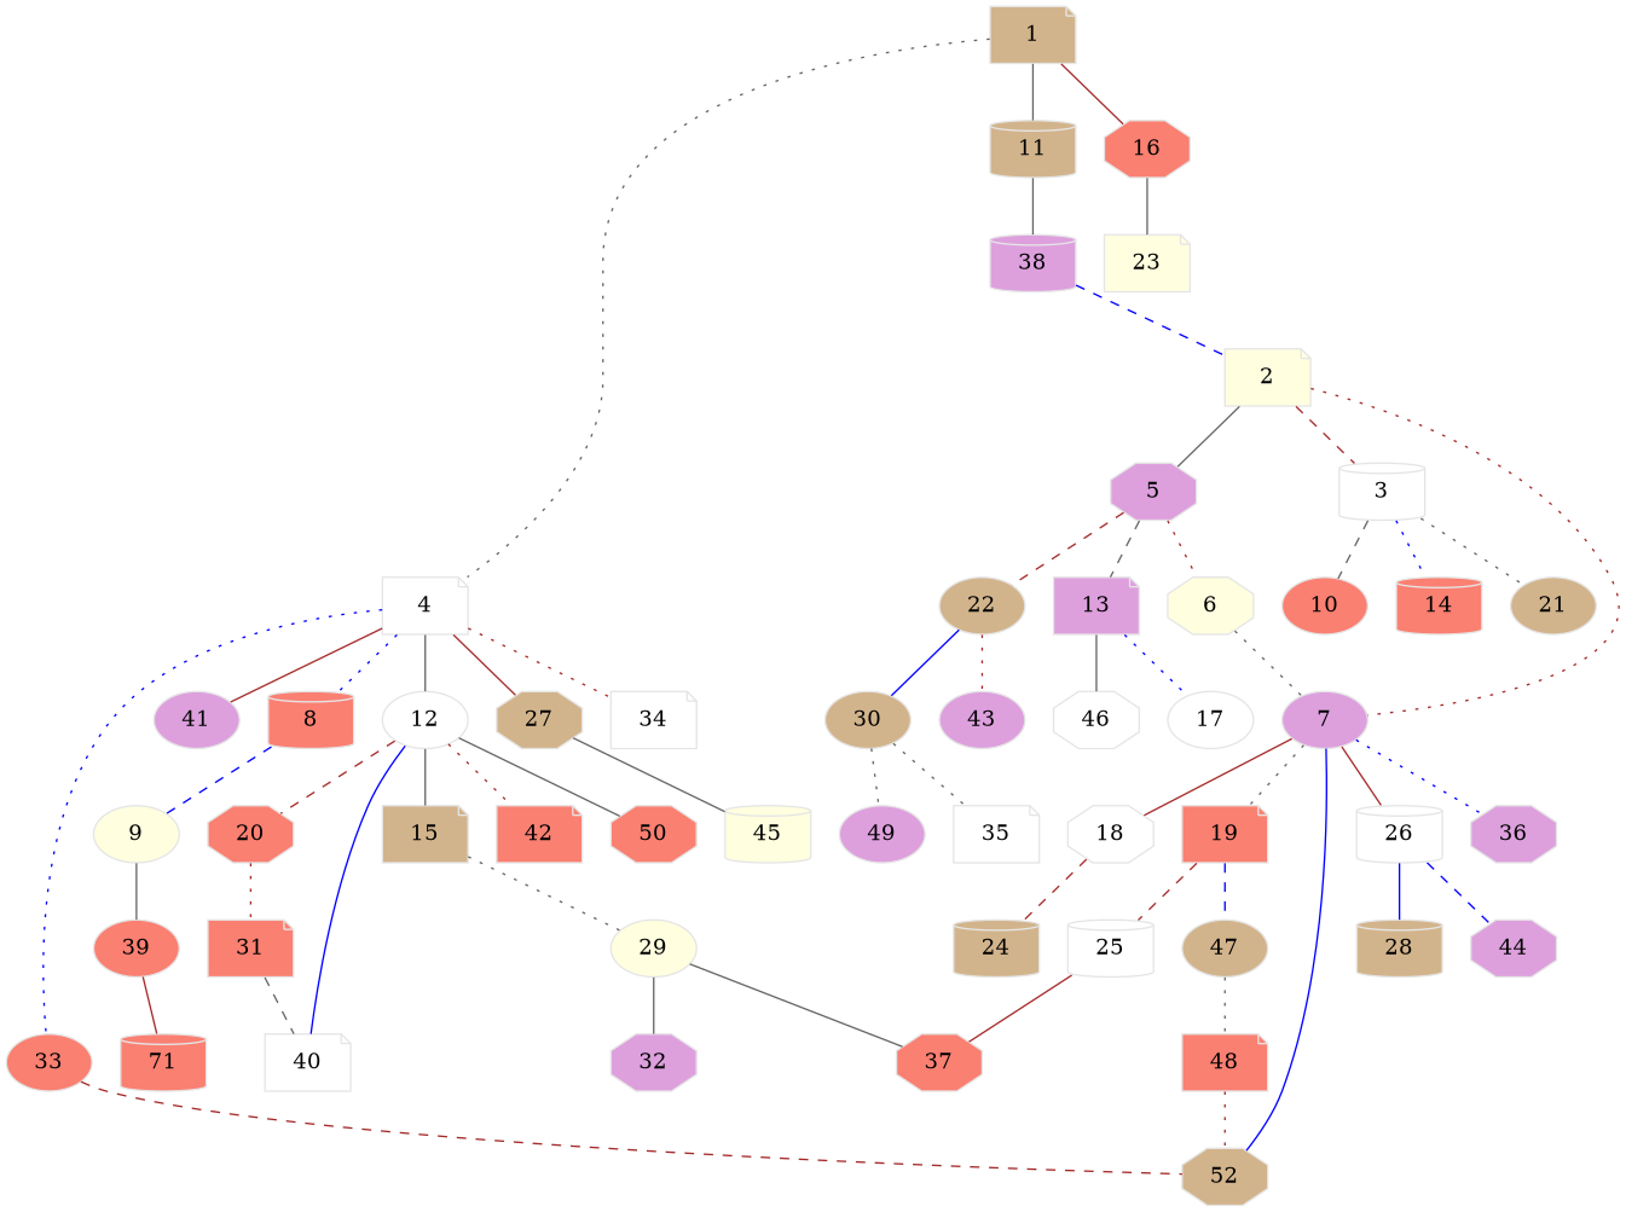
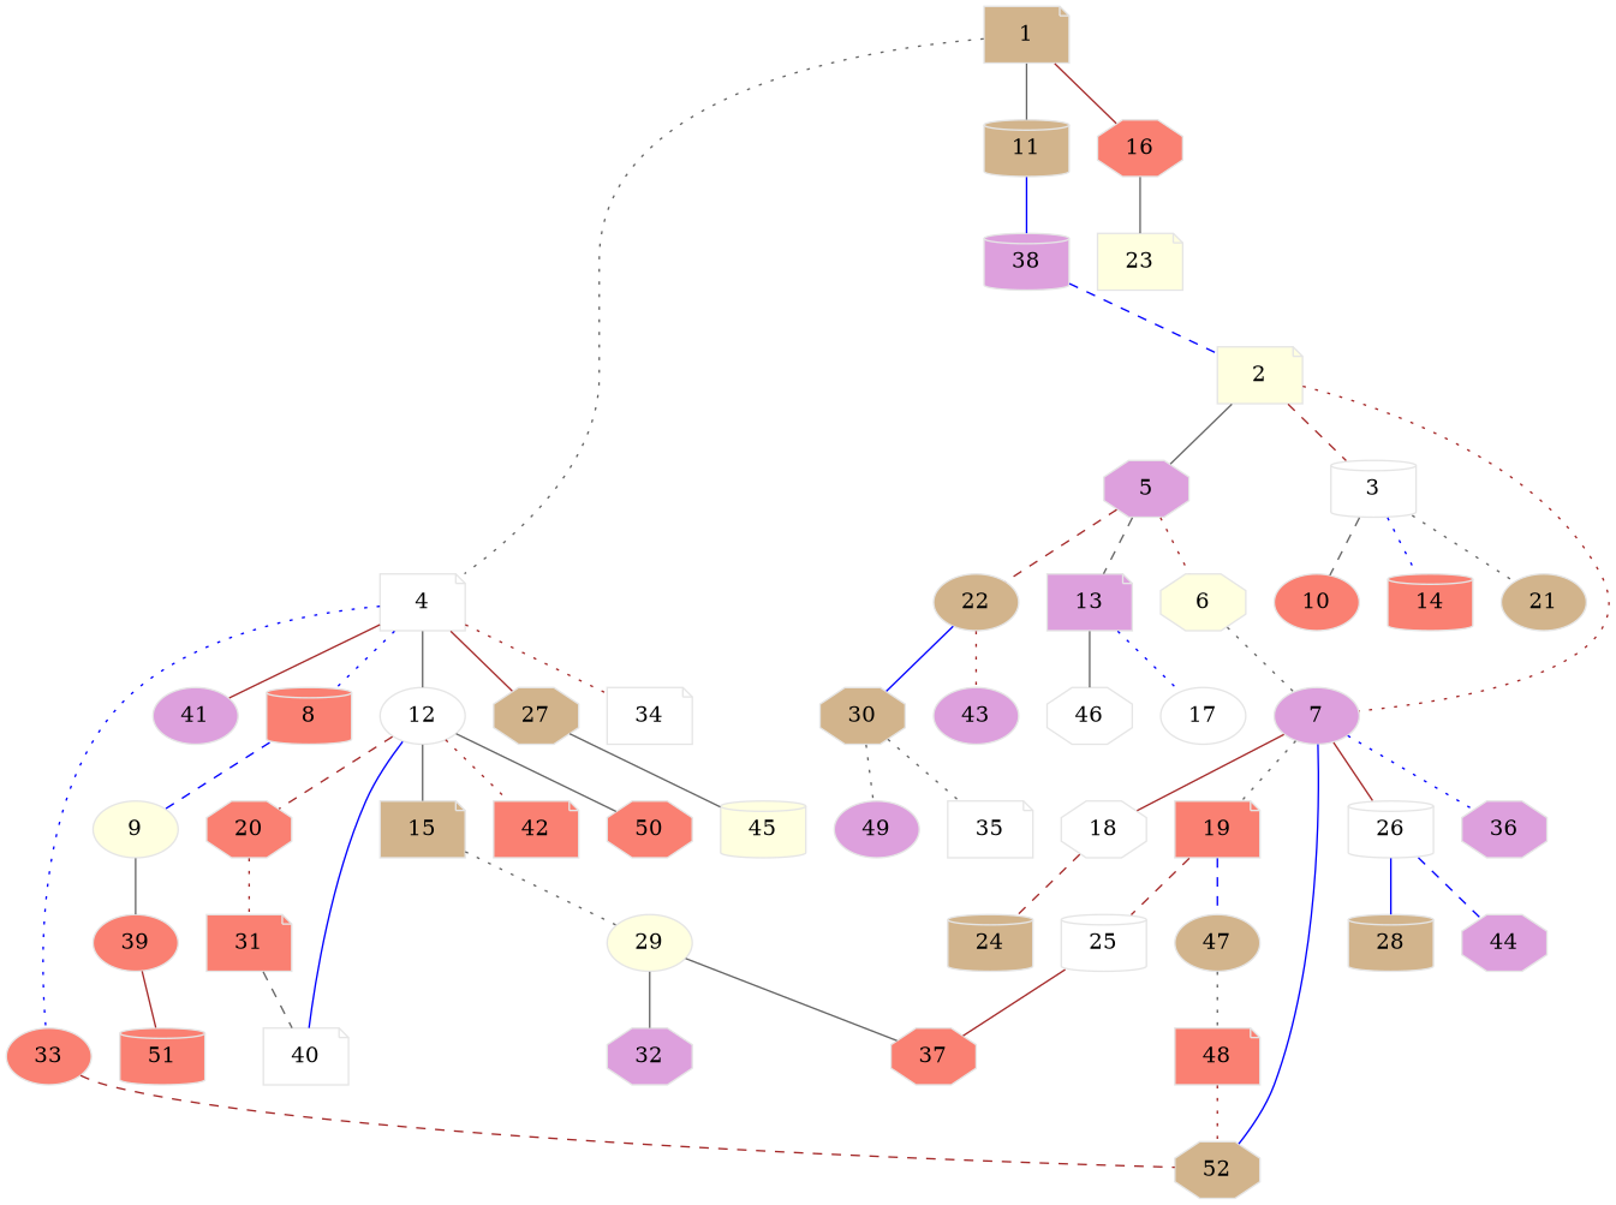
  graph {
    node [color=gray90 fillcolor=salmon shape=ellipse style=filled]
    edge [color=gray40 style=solid]
    1 [fillcolor=tan shape=note]
    4 [fillcolor=white shape=note]
    11 [fillcolor=tan shape=cylinder]
    16 [shape=octagon]
    2 [fillcolor=lightyellow shape=note]
    3 [fillcolor=white shape=cylinder]
    5 [fillcolor=plum shape=octagon]
    7 [fillcolor=plum]
    8 [shape=cylinder]
    12 [fillcolor=white]
    27 [fillcolor=tan shape=octagon]
    33
    34 [fillcolor=white shape=note]
    41 [fillcolor=plum]
    38 [fillcolor=plum shape=cylinder]
    23 [fillcolor=lightyellow shape=note]
    10
    14 [shape=cylinder]
    21 [fillcolor=tan]
    6 [fillcolor=lightyellow shape=octagon]
    13 [fillcolor=plum shape=note]
    22 [fillcolor=tan]
    18 [fillcolor=white shape=octagon]
    19 [shape=note]
    26 [fillcolor=white shape=cylinder]
    36 [fillcolor=plum shape=octagon]
    52 [fillcolor=tan shape=octagon]
    9 [fillcolor=lightyellow]
    15 [fillcolor=tan shape=note]
    20 [shape=octagon]
    40 [fillcolor=white shape=note]
    42 [shape=note]
    50 [shape=octagon]
    45 [fillcolor=lightyellow shape=cylinder]
    17 [fillcolor=white]
    46 [fillcolor=white shape=octagon]
-   30 [fillcolor=tan]
+   30 [fillcolor=tan shape=octagon]
    43 [fillcolor=plum]
    24 [fillcolor=tan shape=cylinder]
    25 [fillcolor=white shape=cylinder]
    47 [fillcolor=tan]
    28 [fillcolor=tan shape=cylinder]
    44 [fillcolor=plum shape=octagon]
    39
-   51 [shape=cylinder label=71]
+   51 [shape=cylinder]
    29 [fillcolor=lightyellow]
    31 [shape=note]
    37 [shape=octagon]
    32 [fillcolor=plum shape=octagon]
    48 [shape=note]
    35 [fillcolor=white shape=note]
    49 [fillcolor=plum]
    1 -- 4 [style=dotted]
    1 -- 11
    1 -- 16 [color=brown]
    4 -- 8 [color=blue style=dotted]
    4 -- 12
    4 -- 27 [color=brown]
    4 -- 33 [color=blue style=dotted]
    4 -- 34 [color=brown style=dotted]
    4 -- 41 [color=brown]
-   11 -- 38
+   11 -- 38 [color=blue]
    16 -- 23
    2 -- 3 [color=brown style=dashed]
    2 -- 5
    2 -- 7 [color=brown style=dotted]
    3 -- 10 [style=dashed]
    3 -- 14 [color=blue style=dotted]
    3 -- 21 [style=dotted]
    5 -- 6 [color=brown style=dotted]
    5 -- 13 [style=dashed]
    5 -- 22 [color=brown style=dashed]
    7 -- 18 [color=brown]
    7 -- 19 [style=dotted]
    7 -- 26 [color=brown]
    7 -- 36 [color=blue style=dotted]
    7 -- 52 [color=blue]
    8 -- 9 [color=blue style=dashed]
    12 -- 15
    12 -- 20 [color=brown style=dashed]
    12 -- 40 [color=blue]
    12 -- 42 [color=brown style=dotted]
    12 -- 50
    27 -- 45
    33 -- 52 [color=brown style=dashed]
    38 -- 2 [color=blue style=dashed]
    6 -- 7 [style=dotted]
    13 -- 17 [color=blue style=dotted]
    13 -- 46
    22 -- 30 [color=blue]
    22 -- 43 [color=brown style=dotted]
    18 -- 24 [color=brown style=dashed]
    19 -- 25 [color=brown style=dashed]
    19 -- 47 [color=blue style=dashed]
    26 -- 28 [color=blue]
    26 -- 44 [color=blue style=dashed]
    9 -- 39
    15 -- 29 [style=dotted]
    20 -- 31 [color=brown style=dotted]
    30 -- 35 [style=dotted]
    30 -- 49 [style=dotted]
    25 -- 37 [color=brown]
    47 -- 48 [style=dotted]
    39 -- 51 [color=brown]
    29 -- 37
    29 -- 32
    31 -- 40 [style=dashed]
    48 -- 52 [color=brown style=dotted]
  }
